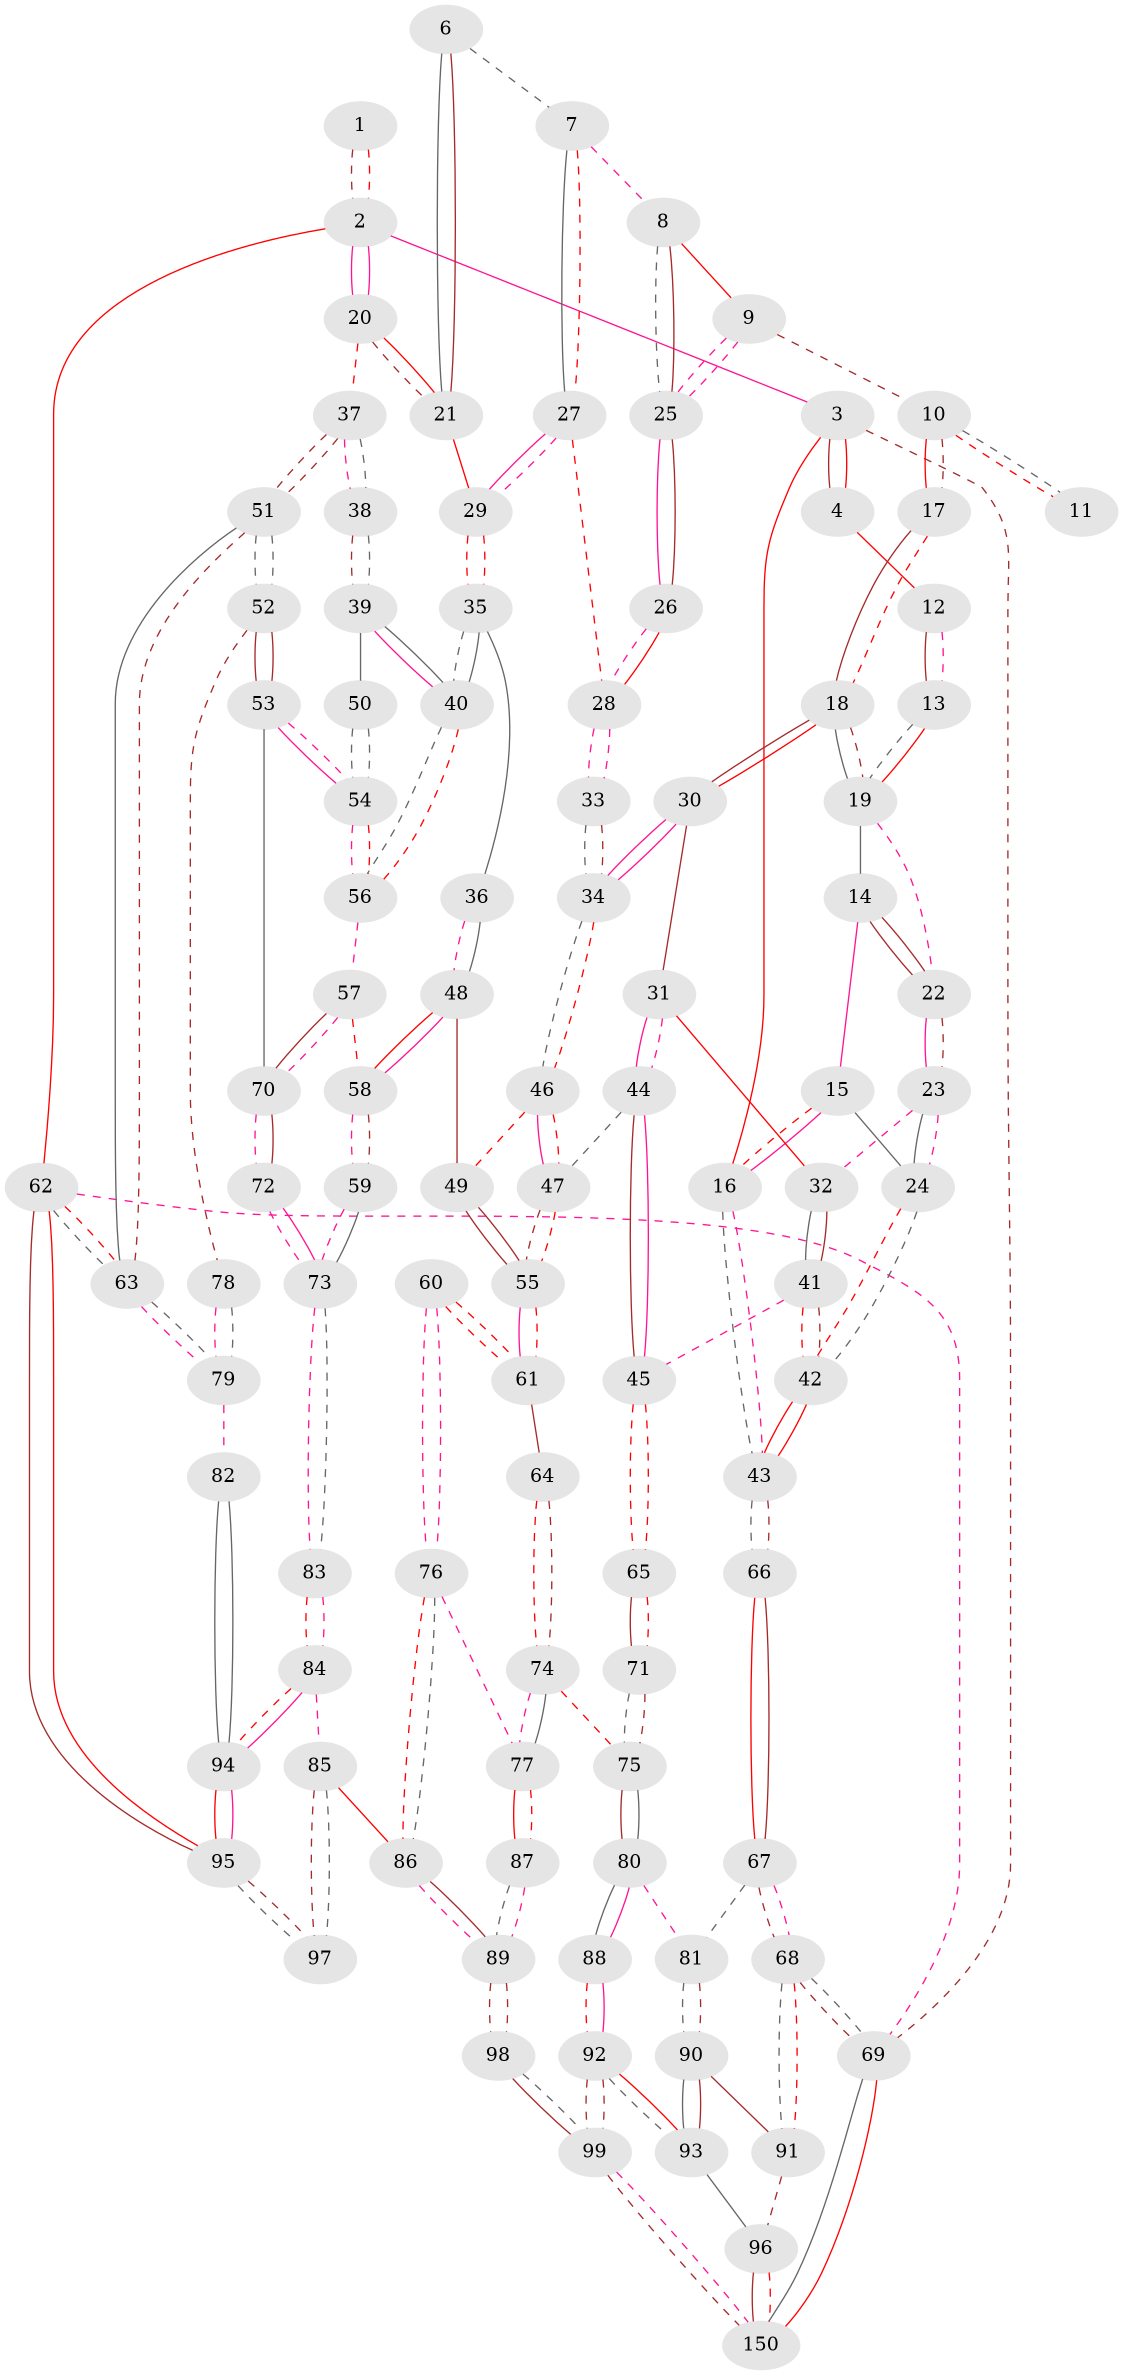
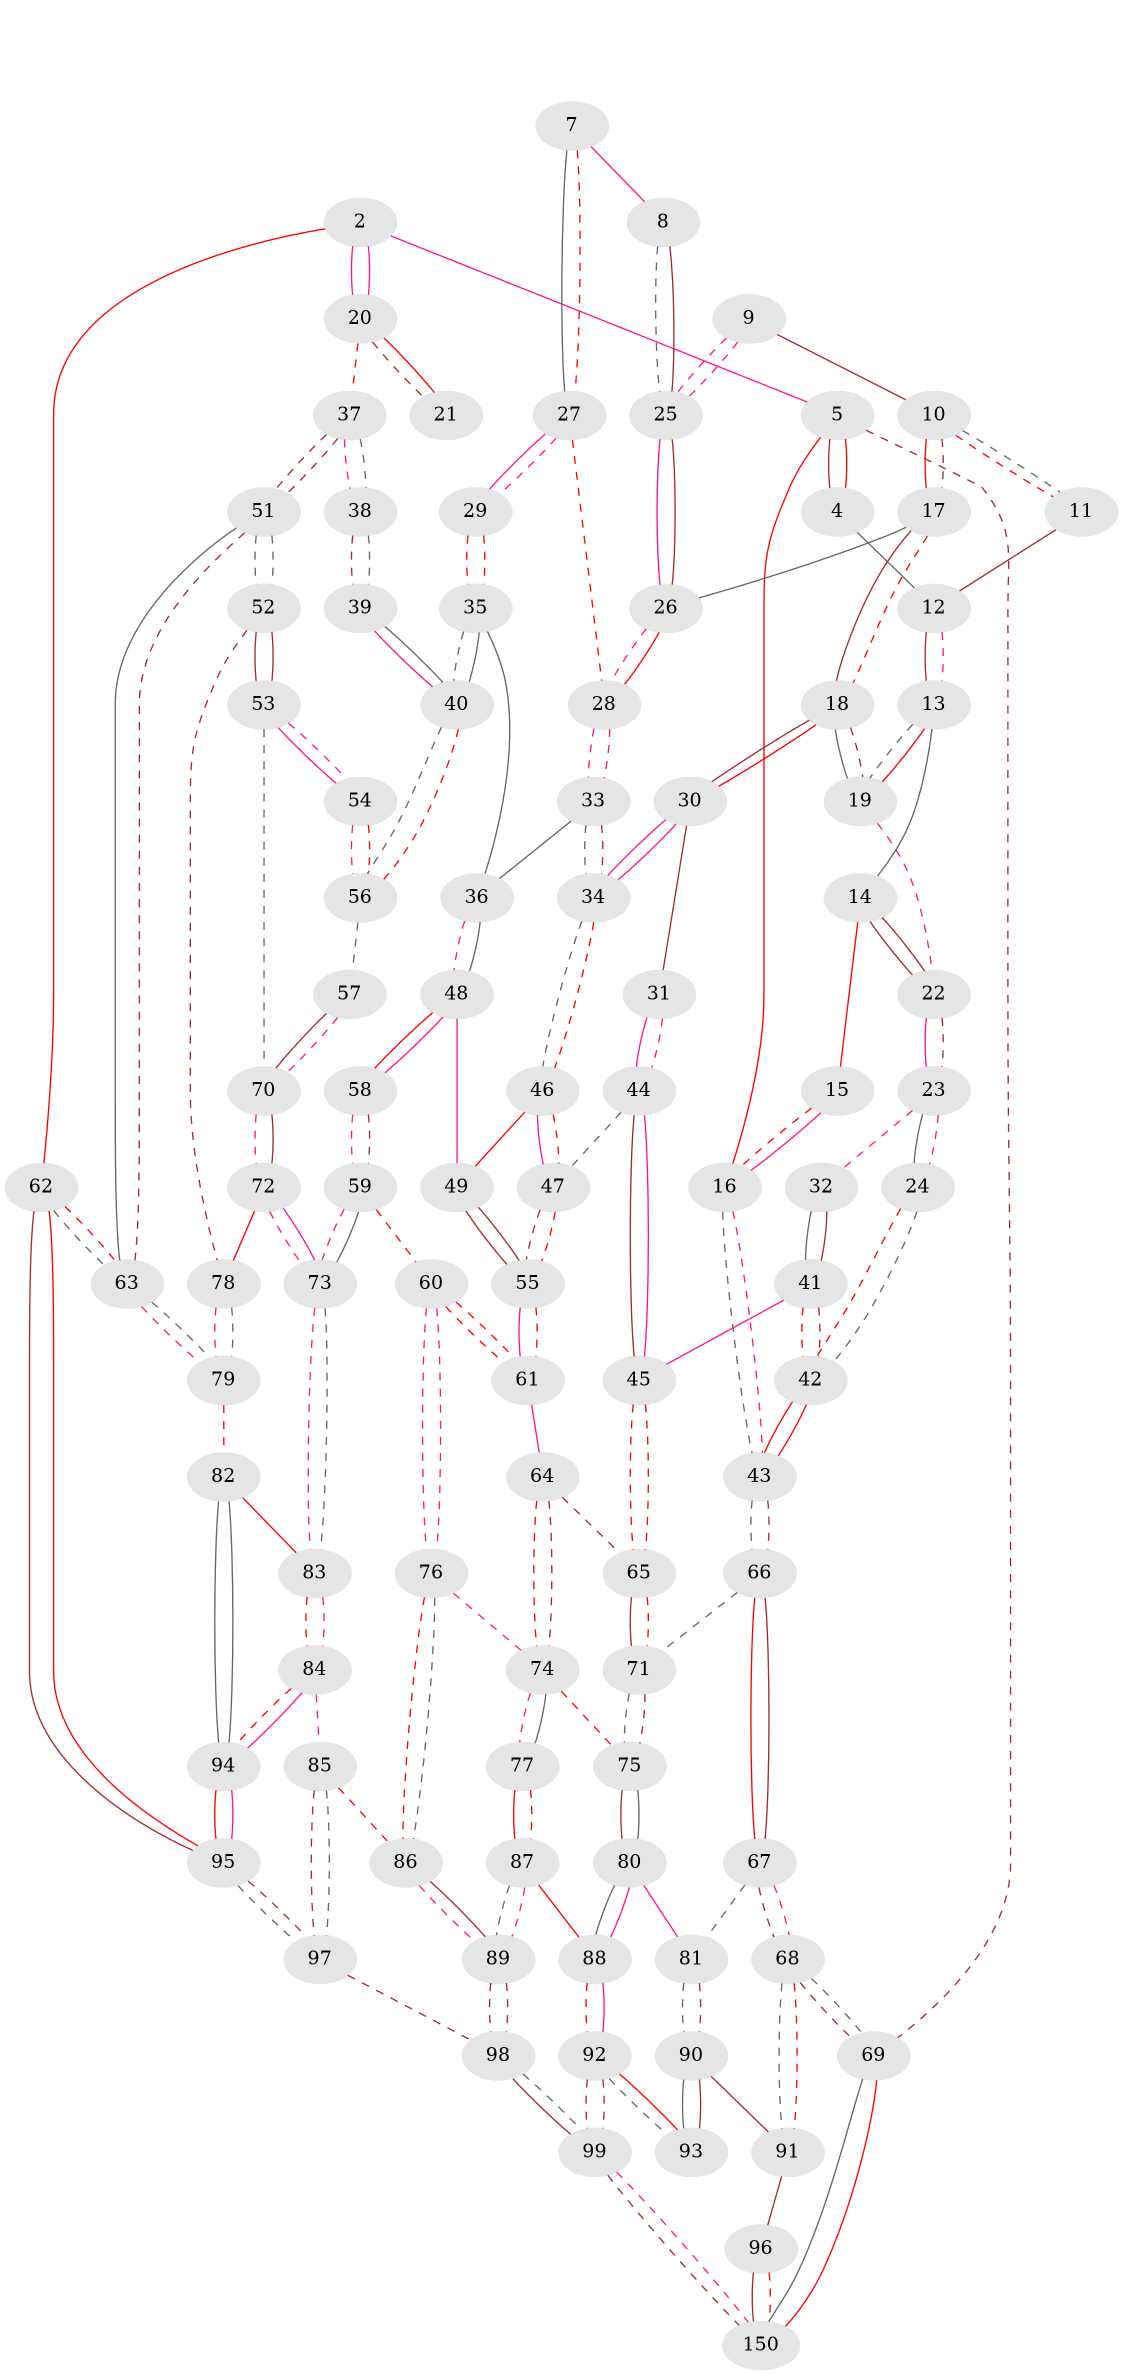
  graph {
    node [color=gray90 style=filled]
    edge [color=brown style=dashed]
-   1
    2
-   3
+   3 [label=5]
    20
    62
-   6
    7
    21
    4
    16
    69
    37
    63
    95
    12
    43
    n17 [label=150]
    13
    11
    8
    27
    29
    9
    25
    28
    10
    26
    17
    18
    14
    19
    15
    22
    24
    23
    42
    66
    30
    31
    34
    38
    51
    35
    32
    41
    33
    36
    40
    44
    46
    45
    47
    48
    49
    56
    58
    39
    52
-   50
    54
    57
    65
    71
    67
    55
    61
    59
    53
    78
    79
    70
    72
    64
    60
    73
    76
    83
    77
    86
    74
    97
    82
    75
    68
    81
    91
    90
    96
    80
    84
    87
    88
    89
    94
    92
    93
    85
    98
    99
-   1 -- 2
-   1 -- 2 [color=red]
    2 -- 3 [color=deeppink style=solid]
    2 -- 20 [color=deeppink style=solid]
    2 -- 20 [color=deeppink style=solid]
    2 -- 62 [color=red style=solid]
    3 -- 4 [style=solid]
    3 -- 4 [color=red style=solid]
    3 -- 16 [color=red style=solid]
    3 -- 69
    20 -- 21
    20 -- 21 [color=red style=solid]
    20 -- 37 [color=red]
-   62 -- 69 [color=deeppink]
    62 -- 63 [color=gray40]
    62 -- 63 [color=red]
    62 -- 95 [style=solid]
    62 -- 95 [color=red style=solid]
-   6 -- 7 [color=gray40]
-   6 -- 21 [color=gray40 style=solid]
-   6 -- 21 [style=solid]
-   7 -- 8 [color=deeppink]
+   7 -- 8 [color=deeppink style=solid]
    7 -- 27 [color=gray40 style=solid]
    7 -- 27 [color=red]
-   21 -- 29 [color=red style=solid]
-   4 -- 12 [color=red style=solid]
+   4 -- 12 [color=gray40 style=solid]
    16 -- 43 [color=gray40]
    16 -- 43 [color=deeppink]
    69 -- n17 [color=gray40 style=solid]
    69 -- n17 [color=red style=solid]
    37 -- 38 [color=deeppink]
    37 -- 38 [color=gray40]
    37 -- 51
    37 -- 51
    63 -- 79 [color=deeppink]
    63 -- 79 [color=gray40]
    95 -- 97 [color=gray40]
    95 -- 97
    12 -- 13 [style=solid]
    12 -- 13 [color=deeppink]
    43 -- 66 [color=gray40]
    43 -- 66
-   19 -- 14 [color=gray40 style=solid]
+   13 -- 14 [color=gray40 style=solid]
    13 -- 19 [color=gray40]
    13 -- 19 [color=red style=solid]
-   8 -- 9 [color=red style=solid]
+   11 -- 12 [style=solid]
    8 -- 25 [color=gray40]
    8 -- 25 [style=solid]
    27 -- 29 [color=deeppink style=solid]
    27 -- 29 [color=deeppink]
    27 -- 28 [color=red]
    29 -- 35 [color=red]
    29 -- 35 [color=red]
    9 -- 25 [color=deeppink]
    9 -- 25 [color=deeppink]
-   9 -- 10
+   9 -- 10 [style=solid]
    25 -- 26 [color=deeppink style=solid]
    25 -- 26 [style=solid]
    28 -- 33 [color=deeppink]
    28 -- 33 [color=deeppink]
    10 -- 11 [color=red]
    10 -- 11 [color=gray40]
    10 -- 17 [color=red style=solid]
    10 -- 17
    26 -- 28 [color=deeppink]
    26 -- 28 [color=red style=solid]
+   17 -- 26 [color=gray40 style=solid]
    17 -- 18 [style=solid]
    17 -- 18 [color=red]
    18 -- 19 [color=gray40 style=solid]
    18 -- 19
    18 -- 30 [style=solid]
    18 -- 30 [color=red style=solid]
-   14 -- 15 [color=deeppink style=solid]
+   14 -- 15 [color=red style=solid]
    14 -- 22 [style=solid]
    14 -- 22 [style=solid]
    19 -- 22 [color=deeppink]
    15 -- 16 [color=red]
    15 -- 16 [color=deeppink style=solid]
-   15 -- 24 [color=gray40 style=solid]
    22 -- 23 [color=deeppink style=solid]
    22 -- 23
    24 -- 42 [color=red]
    24 -- 42 [color=gray40]
    23 -- 24 [color=gray40 style=solid]
    23 -- 24 [color=deeppink]
    23 -- 32 [color=deeppink]
    42 -- 43 [color=red style=solid]
    42 -- 43 [color=red style=solid]
+   66 -- 71 [color=gray40]
    66 -- 67 [color=red style=solid]
    66 -- 67 [style=solid]
    30 -- 31 [style=solid]
    30 -- 34 [color=deeppink style=solid]
    30 -- 34 [color=deeppink style=solid]
-   31 -- 32 [color=red style=solid]
    31 -- 44 [color=deeppink style=solid]
    31 -- 44 [color=deeppink]
    34 -- 46 [color=gray40]
    34 -- 46 [color=red]
    38 -- 39
    38 -- 39 [color=gray40]
    51 -- 63 [color=gray40 style=solid]
    51 -- 63
    51 -- 52 [color=gray40]
    51 -- 52 [color=gray40]
    35 -- 36 [color=gray40 style=solid]
    35 -- 40 [color=gray40]
    35 -- 40 [color=gray40 style=solid]
    32 -- 41 [color=gray40 style=solid]
    32 -- 41 [style=solid]
    41 -- 42 [color=red]
    41 -- 42
-   41 -- 45 [color=deeppink]
+   41 -- 45 [color=deeppink style=solid]
    33 -- 34 [color=gray40]
    33 -- 34
+   33 -- 36 [color=gray40 style=solid]
    36 -- 48 [color=deeppink]
    36 -- 48 [color=gray40 style=solid]
    40 -- 56 [color=gray40]
    40 -- 56 [color=red]
    44 -- 45 [style=solid]
    44 -- 45 [color=deeppink style=solid]
    44 -- 47 [color=gray40]
    46 -- 47 [color=deeppink style=solid]
    46 -- 47 [color=red]
-   46 -- 49 [color=red]
+   46 -- 49 [color=red style=solid]
    45 -- 65 [color=red]
    45 -- 65 [color=red]
    47 -- 55
    47 -- 55 [color=red]
-   48 -- 49 [style=solid]
+   48 -- 49 [color=deeppink style=solid]
    48 -- 58 [color=red style=solid]
    48 -- 58 [color=deeppink style=solid]
    49 -- 55 [style=solid]
    49 -- 55 [style=solid]
-   56 -- 57 [color=deeppink]
+   56 -- 57 [color=gray40]
    58 -- 59 [color=deeppink]
    58 -- 59
    39 -- 40 [color=deeppink style=solid]
    39 -- 40 [color=gray40 style=solid]
-   39 -- 50 [color=gray40 style=solid]
    52 -- 53 [style=solid]
    52 -- 53 [style=solid]
    52 -- 78
-   50 -- 54 [color=gray40]
-   50 -- 54 [color=gray40]
    54 -- 56 [color=deeppink]
    54 -- 56 [color=red]
-   57 -- 58 [color=red]
    57 -- 70 [style=solid]
    57 -- 70 [color=deeppink]
    65 -- 71 [style=solid]
    65 -- 71 [color=red]
    71 -- 75 [color=gray40]
    71 -- 75
    67 -- 68
    67 -- 68 [color=deeppink]
    67 -- 81 [color=gray40]
    55 -- 61 [color=deeppink style=solid]
    55 -- 61 [color=red]
-   61 -- 64 [style=solid]
+   61 -- 64 [color=deeppink style=solid]
+   59 -- 60 [color=red]
    59 -- 73 [color=deeppink]
    59 -- 73 [color=gray40 style=solid]
    53 -- 54 [color=deeppink style=solid]
    53 -- 54 [color=deeppink]
-   53 -- 70 [color=gray40 style=solid]
+   53 -- 70 [color=gray40]
    78 -- 79 [color=deeppink]
    78 -- 79 [color=gray40]
-   79 -- 82 [color=deeppink]
+   79 -- 82 [color=red]
    70 -- 72 [color=deeppink]
    70 -- 72 [style=solid]
+   72 -- 78 [color=red style=solid]
    72 -- 73 [color=deeppink]
    72 -- 73 [color=deeppink style=solid]
+   64 -- 65
    64 -- 74 [color=red]
    64 -- 74
    60 -- 61 [color=red]
    60 -- 61 [color=red]
    60 -- 76 [color=deeppink]
    60 -- 76 [color=deeppink]
    73 -- 83 [color=deeppink]
    73 -- 83 [color=gray40]
-   76 -- 77 [color=deeppink]
+   76 -- 74 [color=deeppink]
    76 -- 86 [color=red]
    76 -- 86 [color=gray40]
    83 -- 84 [color=red]
    83 -- 84 [color=deeppink]
    77 -- 87 [color=red style=solid]
    77 -- 87 [color=red]
    86 -- 89 [color=deeppink]
    86 -- 89 [style=solid]
    74 -- 77 [color=deeppink]
    74 -- 77 [color=gray40 style=solid]
    74 -- 75 [color=red]
+   97 -- 98
+   82 -- 83 [color=red style=solid]
    82 -- 94 [color=gray40 style=solid]
    82 -- 94 [color=gray40 style=solid]
    75 -- 80 [style=solid]
    75 -- 80 [color=gray40 style=solid]
    68 -- 69
    68 -- 69 [color=gray40]
    68 -- 91 [color=gray40]
    68 -- 91 [color=red]
    81 -- 90 [color=gray40]
    81 -- 90
-   91 -- 96
+   91 -- 96 [style=solid]
    90 -- 91 [style=solid]
    90 -- 93 [color=gray40 style=solid]
    90 -- 93 [style=solid]
    96 -- n17 [style=solid]
    96 -- n17 [color=red]
-   80 -- 81 [color=deeppink]
+   80 -- 81 [color=deeppink style=solid]
    80 -- 88 [color=gray40 style=solid]
    80 -- 88 [color=deeppink style=solid]
    84 -- 94 [color=red]
    84 -- 94 [color=deeppink style=solid]
    84 -- 85 [color=deeppink]
+   87 -- 88 [color=red style=solid]
    87 -- 89 [color=gray40]
    87 -- 89 [color=deeppink]
    88 -- 92 [color=red]
    88 -- 92 [color=deeppink style=solid]
    89 -- 98
    89 -- 98
    94 -- 95 [color=red style=solid]
    94 -- 95 [color=deeppink style=solid]
    92 -- 93 [color=gray40]
    92 -- 93 [color=red style=solid]
    92 -- 99
    92 -- 99
-   93 -- 96 [color=gray40 style=solid]
-   85 -- 86 [color=red style=solid]
+   85 -- 86 [color=red]
    85 -- 97
    85 -- 97 [color=gray40]
    98 -- 99 [style=solid]
    98 -- 99 [color=gray40]
    99 -- n17
    99 -- n17 [color=deeppink]
  }
